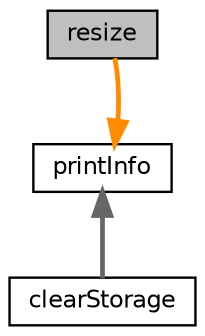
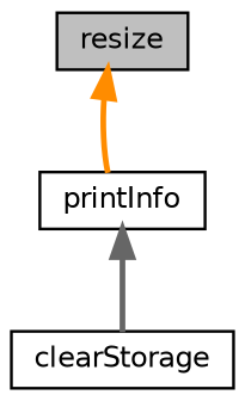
  digraph {
    rankdir=TB
    node [color=black fontname=Helvetica fontsize=10 shape=record]
    edge [dir=back fontname=Helvetica fontsize=10 labelfontname=Helvetica labelfontsize=10 style=bold]
    n1 [fillcolor=grey75 fontcolor=black height=0.2 label=resize style=filled width=0.4]
    n2 [height=0.2 label=printInfo width=0.4]
    n3 [height=0.2 label=clearStorage width=0.4]
-   n2 -> n1 [color=darkorange]
+   n1 -> n2 [color=darkorange]
    n2 -> n3 [color=gray40]
  }
